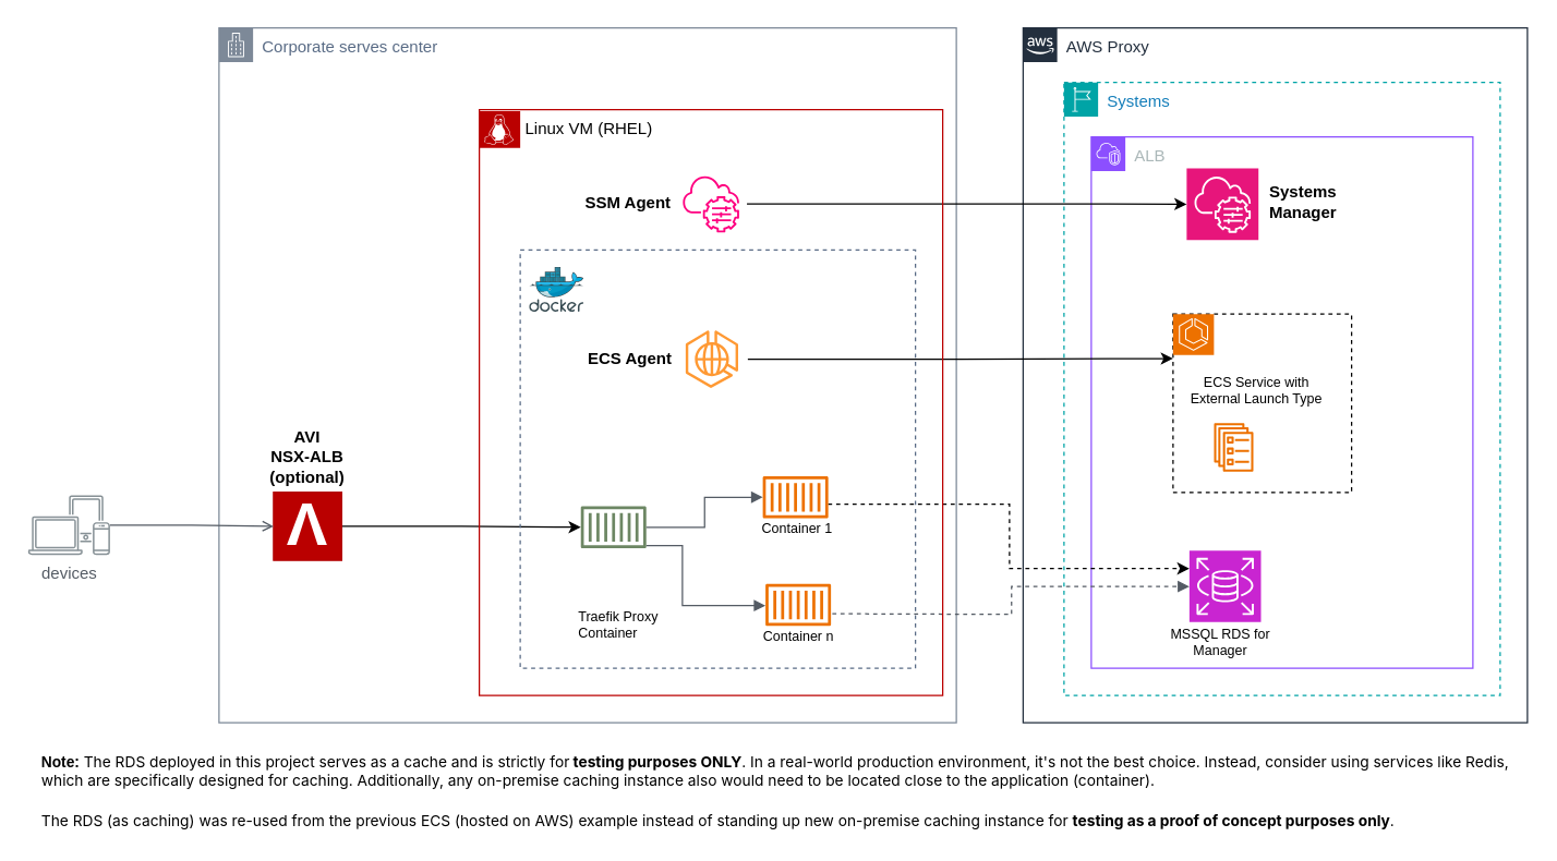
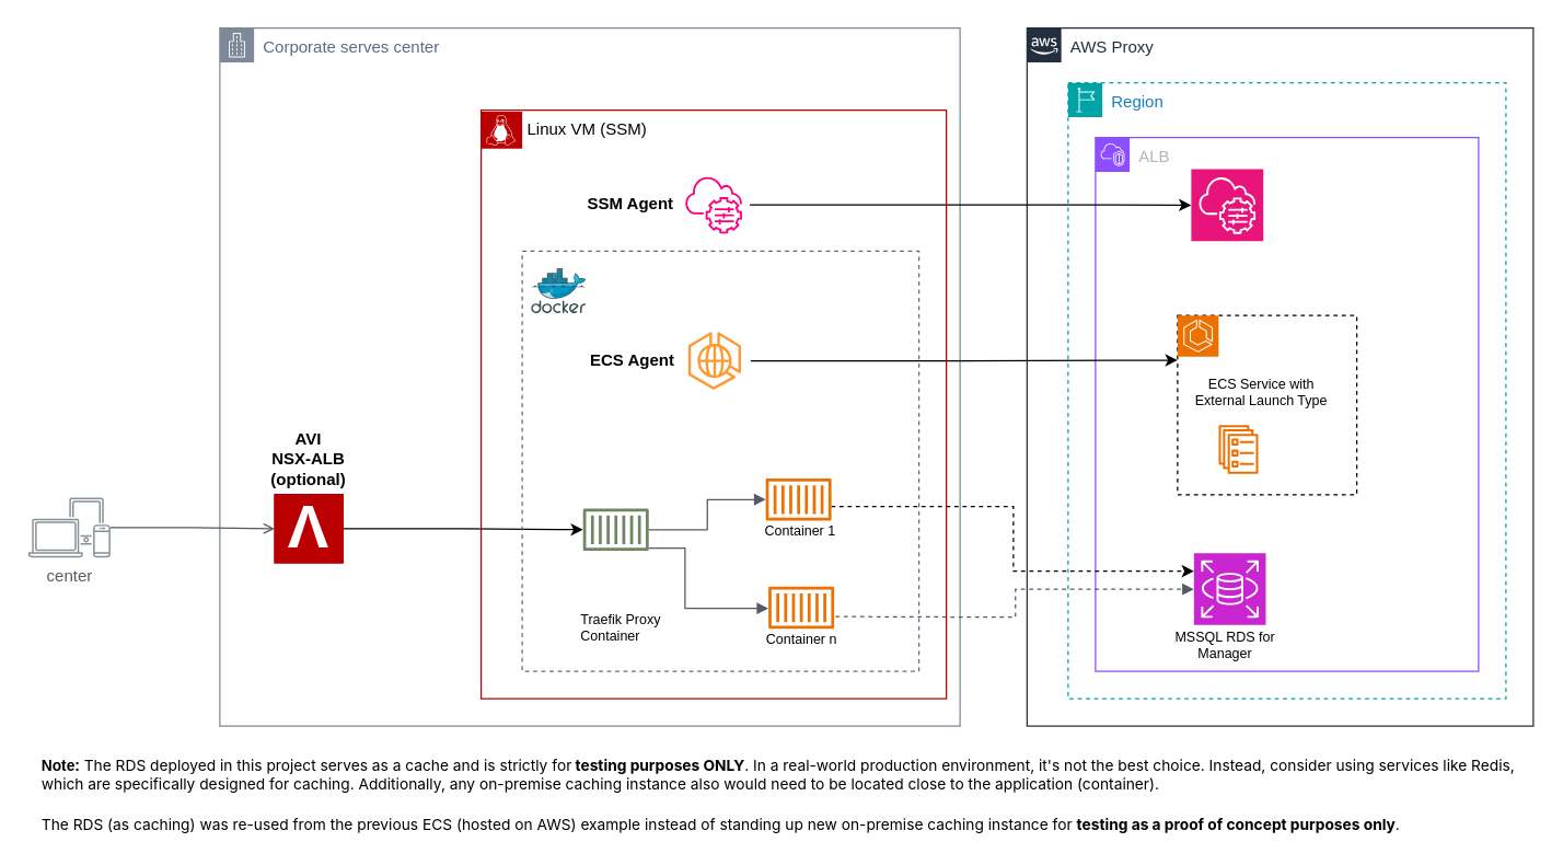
  <mxCell id="0" />
  <mxCell id="1" parent="0" />
- <mxCell id="2" value="Systems" style="points=[[0,0],[0.25,0],[0.5,0],[0.75,0],[1,0],[1,0.25],[1,0.5],[1,0.75],[1,1],[0.75,1],[0.5,1],[0.25,1],[0,1],[0,0.75],[0,0.5],[0,0.25]];outlineConnect=0;gradientColor=none;html=1;whiteSpace=wrap;fontSize=12;fontStyle=0;container=1;pointerEvents=0;collapsible=0;recursiveResize=0;shape=mxgraph.aws4.group;grIcon=mxgraph.aws4.group_region;strokeColor=#00A4A6;fillColor=none;verticalAlign=top;align=left;spacingLeft=30;fontColor=#147EBA;dashed=1;" parent="1" vertex="1"><mxGeometry x="780" y="60" width="320" height="450" as="geometry" /></mxCell>
+ <mxCell id="2" value="Region" style="points=[[0,0],[0.25,0],[0.5,0],[0.75,0],[1,0],[1,0.25],[1,0.5],[1,0.75],[1,1],[0.75,1],[0.5,1],[0.25,1],[0,1],[0,0.75],[0,0.5],[0,0.25]];outlineConnect=0;gradientColor=none;html=1;whiteSpace=wrap;fontSize=12;fontStyle=0;container=1;pointerEvents=0;collapsible=0;recursiveResize=0;shape=mxgraph.aws4.group;grIcon=mxgraph.aws4.group_region;strokeColor=#00A4A6;fillColor=none;verticalAlign=top;align=left;spacingLeft=30;fontColor=#147EBA;dashed=1;" parent="1" vertex="1"><mxGeometry x="780" y="60" width="320" height="450" as="geometry" /></mxCell>
  <mxCell id="3" value="ALB" style="points=[[0,0],[0.25,0],[0.5,0],[0.75,0],[1,0],[1,0.25],[1,0.5],[1,0.75],[1,1],[0.75,1],[0.5,1],[0.25,1],[0,1],[0,0.75],[0,0.5],[0,0.25]];outlineConnect=0;gradientColor=none;html=1;whiteSpace=wrap;fontSize=12;fontStyle=0;container=1;pointerEvents=0;collapsible=0;recursiveResize=0;shape=mxgraph.aws4.group;grIcon=mxgraph.aws4.group_vpc2;strokeColor=#8C4FFF;fillColor=none;verticalAlign=top;align=left;spacingLeft=30;fontColor=#AAB7B8;dashed=0;" parent="1" vertex="1"><mxGeometry x="800" y="100" width="280" height="390" as="geometry" /></mxCell>
  <mxCell id="4" value="AWS Proxy" style="points=[[0,0],[0.25,0],[0.5,0],[0.75,0],[1,0],[1,0.25],[1,0.5],[1,0.75],[1,1],[0.75,1],[0.5,1],[0.25,1],[0,1],[0,0.75],[0,0.5],[0,0.25]];outlineConnect=0;gradientColor=none;html=1;whiteSpace=wrap;fontSize=12;fontStyle=0;container=1;pointerEvents=0;collapsible=0;recursiveResize=0;shape=mxgraph.aws4.group;grIcon=mxgraph.aws4.group_aws_cloud_alt;strokeColor=#232F3E;fillColor=none;verticalAlign=top;align=left;spacingLeft=30;fontColor=#232F3E;dashed=0;" parent="1" vertex="1"><mxGeometry x="750" y="20" width="370" height="510" as="geometry" /></mxCell>
  <mxCell id="5" value="" style="group" parent="4" vertex="1" connectable="0"><mxGeometry x="110" y="210" width="131" height="131" as="geometry" /></mxCell>
  <mxCell id="6" value="" style="whiteSpace=wrap;html=1;aspect=fixed;dashed=1;" parent="5" vertex="1"><mxGeometry width="131" height="131" as="geometry" /></mxCell>
  <mxCell id="7" value="" style="sketch=0;points=[[0,0,0],[0.25,0,0],[0.5,0,0],[0.75,0,0],[1,0,0],[0,1,0],[0.25,1,0],[0.5,1,0],[0.75,1,0],[1,1,0],[0,0.25,0],[0,0.5,0],[0,0.75,0],[1,0.25,0],[1,0.5,0],[1,0.75,0]];outlineConnect=0;fontColor=#232F3E;fillColor=#ED7100;strokeColor=#ffffff;dashed=0;verticalLabelPosition=bottom;verticalAlign=top;align=center;html=1;fontSize=12;fontStyle=0;aspect=fixed;shape=mxgraph.aws4.resourceIcon;resIcon=mxgraph.aws4.ecs;" parent="5" vertex="1"><mxGeometry width="30" height="30" as="geometry" /></mxCell>
  <mxCell id="8" value="" style="sketch=0;outlineConnect=0;fontColor=#232F3E;gradientColor=none;fillColor=#ED7100;strokeColor=none;dashed=0;verticalLabelPosition=bottom;verticalAlign=top;align=center;html=1;fontSize=12;fontStyle=0;aspect=fixed;pointerEvents=1;shape=mxgraph.aws4.ecs_service;" parent="5" vertex="1"><mxGeometry x="30" y="80" width="29" height="35.69" as="geometry" /></mxCell>
  <mxCell id="9" value="ECS Service with External Launch Type" style="text;html=1;align=center;verticalAlign=middle;whiteSpace=wrap;rounded=0;fontSize=10;" parent="5" vertex="1"><mxGeometry x="12" y="41.19" width="99" height="30" as="geometry" /></mxCell>
  <mxCell id="10" value="" style="group" parent="4" vertex="1" connectable="0"><mxGeometry x="120" y="103" width="140" height="52.69" as="geometry" /></mxCell>
  <mxCell id="11" value="" style="sketch=0;points=[[0,0,0],[0.25,0,0],[0.5,0,0],[0.75,0,0],[1,0,0],[0,1,0],[0.25,1,0],[0.5,1,0],[0.75,1,0],[1,1,0],[0,0.25,0],[0,0.5,0],[0,0.75,0],[1,0.25,0],[1,0.5,0],[1,0.75,0]];points=[[0,0,0],[0.25,0,0],[0.5,0,0],[0.75,0,0],[1,0,0],[0,1,0],[0.25,1,0],[0.5,1,0],[0.75,1,0],[1,1,0],[0,0.25,0],[0,0.5,0],[0,0.75,0],[1,0.25,0],[1,0.5,0],[1,0.75,0]];outlineConnect=0;fontColor=#232F3E;fillColor=#E7157B;strokeColor=#ffffff;dashed=0;verticalLabelPosition=bottom;verticalAlign=top;align=center;html=1;fontSize=12;fontStyle=0;aspect=fixed;shape=mxgraph.aws4.resourceIcon;resIcon=mxgraph.aws4.systems_manager;" parent="10" vertex="1"><mxGeometry width="52.69" height="52.69" as="geometry" /></mxCell>
- <mxCell id="12" value="Systems Manager" style="text;html=1;align=left;verticalAlign=middle;whiteSpace=wrap;rounded=0;fontStyle=1" parent="10" vertex="1"><mxGeometry x="59" y="10" width="81" height="30" as="geometry" /></mxCell>
  <mxCell id="13" value="Corporate serves center" style="points=[[0,0],[0.25,0],[0.5,0],[0.75,0],[1,0],[1,0.25],[1,0.5],[1,0.75],[1,1],[0.75,1],[0.5,1],[0.25,1],[0,1],[0,0.75],[0,0.5],[0,0.25]];outlineConnect=0;gradientColor=none;html=1;whiteSpace=wrap;fontSize=12;fontStyle=0;container=0;pointerEvents=0;collapsible=0;recursiveResize=0;shape=mxgraph.aws4.group;grIcon=mxgraph.aws4.group_corporate_data_center;strokeColor=#7D8998;fillColor=none;verticalAlign=top;align=left;spacingLeft=30;fontColor=#5A6C86;dashed=0;" parent="1" vertex="1"><mxGeometry x="160" y="20" width="541" height="510" as="geometry" /></mxCell>
  <mxCell id="14" value="" style="group" parent="1" vertex="1" connectable="0"><mxGeometry x="855" y="403.69" width="80" height="82.5" as="geometry" /></mxCell>
  <mxCell id="15" value="MSSQL RDS for Manager" style="text;html=1;align=center;verticalAlign=middle;whiteSpace=wrap;rounded=0;fontSize=10;" parent="14" vertex="1"><mxGeometry y="52.5" width="80" height="30" as="geometry" /></mxCell>
  <mxCell id="16" value="" style="sketch=0;points=[[0,0,0],[0.25,0,0],[0.5,0,0],[0.75,0,0],[1,0,0],[0,1,0],[0.25,1,0],[0.5,1,0],[0.75,1,0],[1,1,0],[0,0.25,0],[0,0.5,0],[0,0.75,0],[1,0.25,0],[1,0.5,0],[1,0.75,0]];outlineConnect=0;fontColor=#232F3E;fillColor=#C925D1;strokeColor=#ffffff;dashed=0;verticalLabelPosition=bottom;verticalAlign=top;align=center;html=1;fontSize=12;fontStyle=0;aspect=fixed;shape=mxgraph.aws4.resourceIcon;resIcon=mxgraph.aws4.rds;" parent="14" vertex="1"><mxGeometry x="17" width="52.5" height="52.5" as="geometry" /></mxCell>
  <mxCell id="17" style="edgeStyle=orthogonalEdgeStyle;rounded=0;orthogonalLoop=1;jettySize=auto;html=1;" parent="1" source="34" target="11" edge="1"><mxGeometry relative="1" as="geometry" /></mxCell>
  <mxCell id="18" value="&lt;b&gt;ECS Agent&lt;/b&gt;" style="text;html=1;align=left;verticalAlign=middle;whiteSpace=wrap;rounded=0;fontStyle=0" parent="1" vertex="1"><mxGeometry x="429.34" y="248" width="120" height="30" as="geometry" /></mxCell>
  <mxCell id="19" style="edgeStyle=orthogonalEdgeStyle;rounded=0;orthogonalLoop=1;jettySize=auto;html=1;exitX=1;exitY=0.5;exitDx=0;exitDy=0;exitPerimeter=0;entryX=0;entryY=0.25;entryDx=0;entryDy=0;" parent="1" source="33" target="6" edge="1"><mxGeometry relative="1" as="geometry" /></mxCell>
  <mxCell id="20" style="edgeStyle=orthogonalEdgeStyle;rounded=0;orthogonalLoop=1;jettySize=auto;html=1;entryX=0;entryY=0.25;entryDx=0;entryDy=0;entryPerimeter=0;exitX=0.892;exitY=-0.087;exitDx=0;exitDy=0;exitPerimeter=0;dashed=1;" parent="1" source="31" target="16" edge="1"><mxGeometry relative="1" as="geometry"><mxPoint x="610" y="360" as="sourcePoint" /><Array as="points"><mxPoint x="740" y="370" /><mxPoint x="740" y="417" /></Array></mxGeometry></mxCell>
  <mxCell id="21" value="" style="edgeStyle=orthogonalEdgeStyle;html=1;endArrow=block;elbow=vertical;startArrow=none;endFill=1;strokeColor=#545B64;rounded=0;dashed=1;" parent="1" target="16" edge="1"><mxGeometry width="100" relative="1" as="geometry"><mxPoint x="610" y="450" as="sourcePoint" /><mxPoint x="872" y="453.065" as="targetPoint" /></mxGeometry></mxCell>
  <mxCell id="22" style="edgeStyle=orthogonalEdgeStyle;rounded=0;orthogonalLoop=1;jettySize=auto;html=1;exitX=0.5;exitY=1;exitDx=0;exitDy=0;" parent="1" source="23" target="40" edge="1"><mxGeometry relative="1" as="geometry" /></mxCell>
  <mxCell id="23" value="&lt;h1&gt;&lt;font style=&quot;font-size: 45px;&quot;&gt;V&lt;/font&gt;&lt;/h1&gt;" style="whiteSpace=wrap;html=1;aspect=fixed;fillColor=#ba0000;fontColor=#ffffff;strokeColor=#B20000;direction=south;rotation=-180;" parent="1" vertex="1"><mxGeometry x="200" y="360.81" width="50" height="50" as="geometry" /></mxCell>
  <mxCell id="24" value="" style="fillColor=none;strokeColor=#BA0000;dashed=0;verticalAlign=top;fontStyle=0;fontColor=#232F3D;whiteSpace=wrap;html=1;" parent="1" vertex="1"><mxGeometry x="351" y="80" width="340" height="430" as="geometry" /></mxCell>
  <mxCell id="25" value="" style="sketch=0;pointerEvents=1;shadow=0;dashed=0;html=1;strokeColor=#B20000;fillColor=#BA0000;labelPosition=center;verticalLabelPosition=bottom;verticalAlign=top;align=center;outlineConnect=0;shape=mxgraph.veeam2.linux;fontColor=#ffffff;" parent="1" vertex="1"><mxGeometry x="351" y="81.19" width="30" height="26.81" as="geometry" /></mxCell>
- <mxCell id="26" value="Linux VM (RHEL)" style="text;html=1;align=left;verticalAlign=middle;whiteSpace=wrap;rounded=0;fontStyle=0" parent="1" vertex="1"><mxGeometry x="383" y="79.19" width="120" height="30" as="geometry" /></mxCell>
+ <mxCell id="26" value="Linux VM (SSM)" style="text;html=1;align=left;verticalAlign=middle;whiteSpace=wrap;rounded=0;fontStyle=0" parent="1" vertex="1"><mxGeometry x="383" y="79.19" width="120" height="30" as="geometry" /></mxCell>
  <mxCell id="27" value="" style="fillColor=none;strokeColor=#5A6C86;dashed=1;verticalAlign=top;fontStyle=0;fontColor=#5A6C86;whiteSpace=wrap;html=1;" parent="1" vertex="1"><mxGeometry x="381" y="183" width="290" height="307" as="geometry" /></mxCell>
  <mxCell id="28" value="" style="image;sketch=0;aspect=fixed;html=1;points=[];align=center;fontSize=12;image=img/lib/mscae/Docker.svg;" parent="1" vertex="1"><mxGeometry x="388" y="196" width="40" height="32.8" as="geometry" /></mxCell>
  <mxCell id="29" value="" style="sketch=0;outlineConnect=0;fontColor=#232F3E;gradientColor=none;fillColor=#ED7100;strokeColor=none;dashed=0;verticalLabelPosition=bottom;verticalAlign=top;align=center;html=1;fontSize=12;fontStyle=0;aspect=fixed;pointerEvents=1;shape=mxgraph.aws4.container_1;" parent="1" vertex="1"><mxGeometry x="559" y="349" width="48" height="31" as="geometry" /></mxCell>
  <mxCell id="30" value="" style="sketch=0;outlineConnect=0;fontColor=#232F3E;gradientColor=none;fillColor=#ED7100;strokeColor=none;dashed=0;verticalLabelPosition=bottom;verticalAlign=top;align=center;html=1;fontSize=12;fontStyle=0;aspect=fixed;pointerEvents=1;shape=mxgraph.aws4.container_1;" parent="1" vertex="1"><mxGeometry x="561" y="428" width="48" height="31" as="geometry" /></mxCell>
  <mxCell id="31" value="Container 1" style="text;html=1;align=center;verticalAlign=middle;whiteSpace=wrap;rounded=0;fontSize=10;" parent="1" vertex="1"><mxGeometry x="556" y="372.19" width="57" height="30" as="geometry" /></mxCell>
  <mxCell id="32" value="Container n" style="text;html=1;align=center;verticalAlign=middle;whiteSpace=wrap;rounded=0;fontSize=10;" parent="1" vertex="1"><mxGeometry x="557" y="451.19" width="57" height="30" as="geometry" /></mxCell>
  <mxCell id="33" value="" style="sketch=0;points=[[0,0,0],[0.25,0,0],[0.5,0,0],[0.75,0,0],[1,0,0],[0,1,0],[0.25,1,0],[0.5,1,0],[0.75,1,0],[1,1,0],[0,0.25,0],[0,0.5,0],[0,0.75,0],[1,0.25,0],[1,0.5,0],[1,0.75,0]];outlineConnect=0;fillColor=none;dashed=0;verticalLabelPosition=bottom;verticalAlign=top;align=center;html=1;fontSize=12;fontStyle=0;aspect=fixed;shape=mxgraph.aws4.resourceIcon;resIcon=mxgraph.aws4.ecs_anywhere;strokeColor=#FF9933;" parent="1" vertex="1"><mxGeometry x="495.31" y="236.8" width="52.69" height="52.69" as="geometry" /></mxCell>
  <mxCell id="34" value="" style="sketch=0;points=[[0,0,0],[0.25,0,0],[0.5,0,0],[0.75,0,0],[1,0,0],[0,1,0],[0.25,1,0],[0.5,1,0],[0.75,1,0],[1,1,0],[0,0.25,0],[0,0.5,0],[0,0.75,0],[1,0.25,0],[1,0.5,0],[1,0.75,0]];points=[[0,0,0],[0.25,0,0],[0.5,0,0],[0.75,0,0],[1,0,0],[0,1,0],[0.25,1,0],[0.5,1,0],[0.75,1,0],[1,1,0],[0,0.25,0],[0,0.5,0],[0,0.75,0],[1,0.25,0],[1,0.5,0],[1,0.75,0]];outlineConnect=0;fillColor=none;dashed=0;verticalLabelPosition=bottom;verticalAlign=top;align=center;html=1;fontSize=12;fontStyle=0;aspect=fixed;shape=mxgraph.aws4.resourceIcon;resIcon=mxgraph.aws4.systems_manager;strokeColor=#FF0080;" parent="1" vertex="1"><mxGeometry x="494.65" y="122.65" width="52.69" height="52.69" as="geometry" /></mxCell>
  <mxCell id="35" value="&lt;b&gt;SSM Agent&lt;/b&gt;" style="text;html=1;align=left;verticalAlign=middle;whiteSpace=wrap;rounded=0;fontStyle=0" parent="1" vertex="1"><mxGeometry x="427.34" y="134" width="120" height="30" as="geometry" /></mxCell>
- <mxCell id="36" value="devices" style="sketch=0;outlineConnect=0;gradientColor=none;fontColor=#545B64;strokeColor=none;fillColor=#879196;dashed=0;verticalLabelPosition=bottom;verticalAlign=top;align=center;html=1;fontSize=12;fontStyle=0;aspect=fixed;shape=mxgraph.aws4.illustration_devices;pointerEvents=1" parent="1" vertex="1"><mxGeometry x="20" y="363.1" width="60" height="43.8" as="geometry" /></mxCell>
+ <mxCell id="36" value="center" style="sketch=0;outlineConnect=0;gradientColor=none;fontColor=#545B64;strokeColor=none;fillColor=#879196;dashed=0;verticalLabelPosition=bottom;verticalAlign=top;align=center;html=1;fontSize=12;fontStyle=0;aspect=fixed;shape=mxgraph.aws4.illustration_devices;pointerEvents=1" parent="1" vertex="1"><mxGeometry x="20" y="363.1" width="60" height="43.8" as="geometry" /></mxCell>
  <mxCell id="37" value="&lt;b&gt;AVI &lt;br&gt;NSX-ALB &lt;br&gt;(optional)&lt;br&gt;&lt;br&gt;&lt;/b&gt;" style="text;html=1;align=center;verticalAlign=middle;whiteSpace=wrap;rounded=0;fontStyle=0" parent="1" vertex="1"><mxGeometry x="165" y="327" width="120" height="30" as="geometry" /></mxCell>
  <mxCell id="38" value="" style="edgeStyle=orthogonalEdgeStyle;html=1;endArrow=block;elbow=vertical;startArrow=none;endFill=1;strokeColor=#545B64;rounded=0;" parent="1" source="40" target="29" edge="1"><mxGeometry width="100" relative="1" as="geometry"><mxPoint x="570" y="329" as="sourcePoint" /><mxPoint x="670" y="329" as="targetPoint" /></mxGeometry></mxCell>
  <mxCell id="39" value="" style="edgeStyle=orthogonalEdgeStyle;html=1;endArrow=block;elbow=vertical;startArrow=none;endFill=1;strokeColor=#545B64;rounded=0;" parent="1" source="40" target="30" edge="1"><mxGeometry width="100" relative="1" as="geometry"><mxPoint x="483" y="417" as="sourcePoint" /><mxPoint x="569" y="399" as="targetPoint" /><Array as="points"><mxPoint x="500" y="400" /><mxPoint x="500" y="444" /></Array></mxGeometry></mxCell>
  <mxCell id="40" value="" style="sketch=0;outlineConnect=0;fontColor=#ffffff;fillColor=#6d8764;strokeColor=#3A5431;dashed=0;verticalLabelPosition=bottom;verticalAlign=top;align=center;html=1;fontSize=12;fontStyle=0;aspect=fixed;pointerEvents=1;shape=mxgraph.aws4.container_1;" parent="1" vertex="1"><mxGeometry x="425.492" y="371" width="48.0" height="31.0" as="geometry" /></mxCell>
  <mxCell id="41" value="Traefik Proxy Container" style="text;html=1;align=left;verticalAlign=middle;whiteSpace=wrap;rounded=0;fontSize=10;" parent="1" vertex="1"><mxGeometry x="421.65" y="443.19" width="73" height="30.0" as="geometry" /></mxCell>
  <mxCell id="42" value="" style="edgeStyle=orthogonalEdgeStyle;html=1;endArrow=open;elbow=vertical;startArrow=none;endFill=1;strokeColor=#545B64;rounded=0;entryX=0.5;entryY=0;entryDx=0;entryDy=0;" parent="1" source="36" target="23" edge="1"><mxGeometry width="100" relative="1" as="geometry"><mxPoint x="-10" y="260" as="sourcePoint" /><mxPoint x="90" y="260" as="targetPoint" /></mxGeometry></mxCell>
  <mxCell id="43" value="&lt;font style=&quot;font-size: 11px;&quot;&gt;&lt;b style=&quot;&quot;&gt;Note&lt;font style=&quot;font-size: 11px;&quot;&gt;:&amp;nbsp;&lt;/font&gt;&lt;/b&gt;&lt;span style=&quot;font-family: -apple-system, BlinkMacSystemFont, &amp;quot;Segoe WPC&amp;quot;, &amp;quot;Segoe UI&amp;quot;, system-ui, Ubuntu, &amp;quot;Droid Sans&amp;quot;, sans-serif;&quot;&gt;&lt;font style=&quot;font-size: 11px;&quot;&gt;The RDS deployed in this project serves as a cache and is strictly for&lt;b&gt; testing purposes ONLY&lt;/b&gt;. In a real-world production environment, it's not the best choice. Instead, consider using services like Redis, which are specifically designed for caching. Additionally, any on-premise caching instance also would need to&amp;nbsp;&lt;/font&gt;&lt;/span&gt;&lt;span style=&quot;font-family: -apple-system, BlinkMacSystemFont, &amp;quot;Segoe WPC&amp;quot;, &amp;quot;Segoe UI&amp;quot;, system-ui, Ubuntu, &amp;quot;Droid Sans&amp;quot;, sans-serif;&quot;&gt;be located close to the application (container)&lt;/span&gt;&lt;span style=&quot;font-family: -apple-system, BlinkMacSystemFont, &amp;quot;Segoe WPC&amp;quot;, &amp;quot;Segoe UI&amp;quot;, system-ui, Ubuntu, &amp;quot;Droid Sans&amp;quot;, sans-serif;&quot;&gt;&lt;font style=&quot;font-size: 11px;&quot;&gt;. &lt;br&gt;&lt;br&gt;The RDS (as caching) was re-used from the previous ECS (hosted on AWS) example instead of standing up new on-premise caching instance for &lt;b&gt;testing as a proof of concept purposes only&lt;/b&gt;.&amp;nbsp;&lt;/font&gt;&lt;/span&gt;&lt;/font&gt;" style="rounded=0;whiteSpace=wrap;html=1;align=left;strokeColor=none;" vertex="1" parent="1"><mxGeometry x="28" y="550" width="1092" height="60" as="geometry" /></mxCell>
